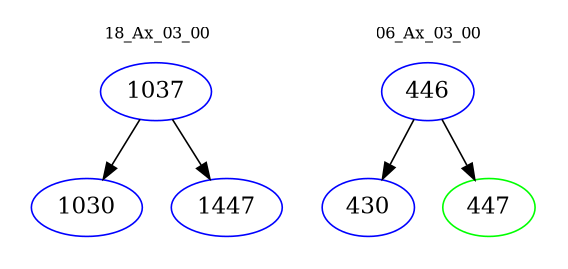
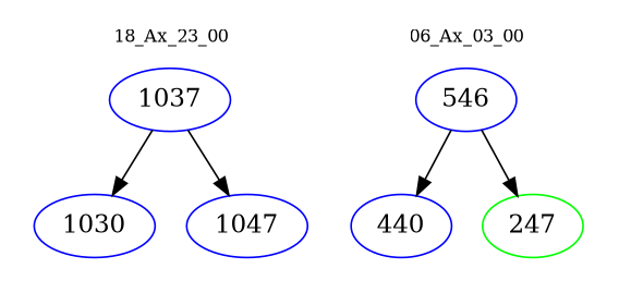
  digraph {
    node [color=blue]
    edge [color=black]
    n1 [label=1037]
    n2 [label=1030]
-   n3 [label=1447]
-   n4 [label=446]
-   n5 [label=430]
-   n6 [color=green label=447]
+   n3 [label=1047]
+   n4 [label=546]
+   n5 [label=440]
+   n6 [color=green label=247]
    subgraph cluster_1 {
      color=white
      fontsize=10
-     label="18_Ax_03_00"
+     label="18_Ax_23_00"
      n1
      n2
      n3
    }
    subgraph cluster_2 {
      color=white
      fontsize=10
      label="06_Ax_03_00"
      n4
      n5
      n6
    }
    n1 -> n2
    n1 -> n3
    n4 -> n5
    n4 -> n6
  }
